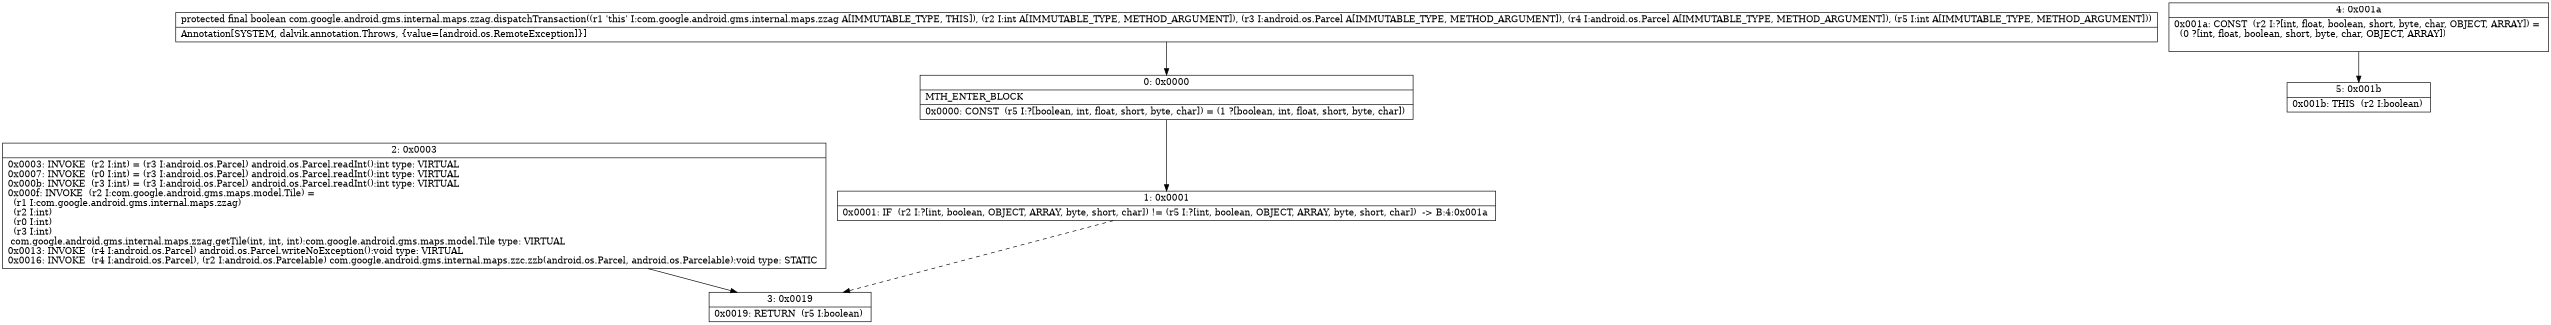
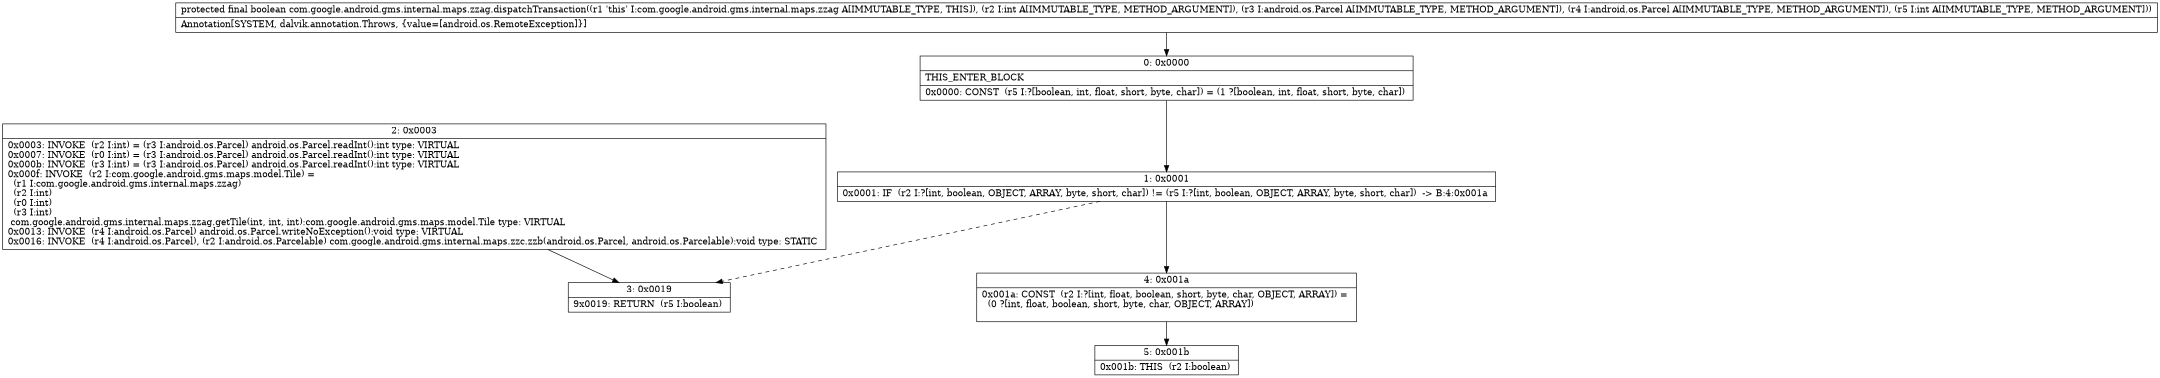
  digraph {
    node [shape=record]
-   n1 [label="{0\:\ 0x0000|MTH_ENTER_BLOCK\l|0x0000: CONST  (r5 I:?[boolean, int, float, short, byte, char]) = (1 ?[boolean, int, float, short, byte, char]) \l}"]
+   n1 [label="{0\:\ 0x0000|THIS_ENTER_BLOCK\l|0x0000: CONST  (r5 I:?[boolean, int, float, short, byte, char]) = (1 ?[boolean, int, float, short, byte, char]) \l}"]
    n2 [label="{1\:\ 0x0001|0x0001: IF  (r2 I:?[int, boolean, OBJECT, ARRAY, byte, short, char]) != (r5 I:?[int, boolean, OBJECT, ARRAY, byte, short, char])  \-\> B:4:0x001a \l}"]
    n3 [label="{4\:\ 0x001a|0x001a: CONST  (r2 I:?[int, float, boolean, short, byte, char, OBJECT, ARRAY]) = \l  (0 ?[int, float, boolean, short, byte, char, OBJECT, ARRAY])\l \l}"]
-   n4 [label="{3\:\ 0x0019|0x0019: RETURN  (r5 I:boolean) \l}"]
+   n4 [label="{3\:\ 0x0019|9x0019: RETURN  (r5 I:boolean) \l}"]
    n5 [label="{2\:\ 0x0003|0x0003: INVOKE  (r2 I:int) = (r3 I:android.os.Parcel) android.os.Parcel.readInt():int type: VIRTUAL \l0x0007: INVOKE  (r0 I:int) = (r3 I:android.os.Parcel) android.os.Parcel.readInt():int type: VIRTUAL \l0x000b: INVOKE  (r3 I:int) = (r3 I:android.os.Parcel) android.os.Parcel.readInt():int type: VIRTUAL \l0x000f: INVOKE  (r2 I:com.google.android.gms.maps.model.Tile) = \l  (r1 I:com.google.android.gms.internal.maps.zzag)\l  (r2 I:int)\l  (r0 I:int)\l  (r3 I:int)\l com.google.android.gms.internal.maps.zzag.getTile(int, int, int):com.google.android.gms.maps.model.Tile type: VIRTUAL \l0x0013: INVOKE  (r4 I:android.os.Parcel) android.os.Parcel.writeNoException():void type: VIRTUAL \l0x0016: INVOKE  (r4 I:android.os.Parcel), (r2 I:android.os.Parcelable) com.google.android.gms.internal.maps.zzc.zzb(android.os.Parcel, android.os.Parcelable):void type: STATIC \l}"]
    n6 [label="{5\:\ 0x001b|0x001b: THIS  (r2 I:boolean) \l}"]
    n7 [label="{protected final boolean com.google.android.gms.internal.maps.zzag.dispatchTransaction((r1 'this' I:com.google.android.gms.internal.maps.zzag A[IMMUTABLE_TYPE, THIS]), (r2 I:int A[IMMUTABLE_TYPE, METHOD_ARGUMENT]), (r3 I:android.os.Parcel A[IMMUTABLE_TYPE, METHOD_ARGUMENT]), (r4 I:android.os.Parcel A[IMMUTABLE_TYPE, METHOD_ARGUMENT]), (r5 I:int A[IMMUTABLE_TYPE, METHOD_ARGUMENT]))  | Annotation[SYSTEM, dalvik.annotation.Throws, \{value=[android.os.RemoteException]\}]\l}"]
    n1 -> n2
+   n2 -> n3
    n2 -> n4 [style=dashed]
    n3 -> n6
    n5 -> n4
    n7 -> n1
  }
